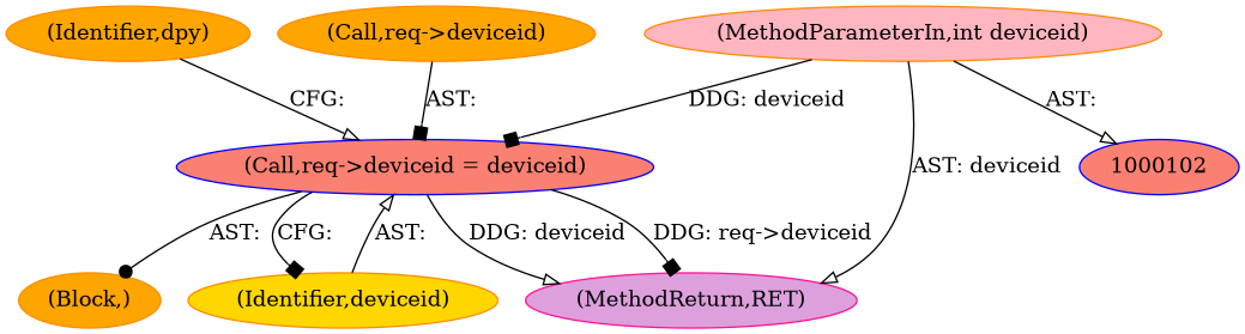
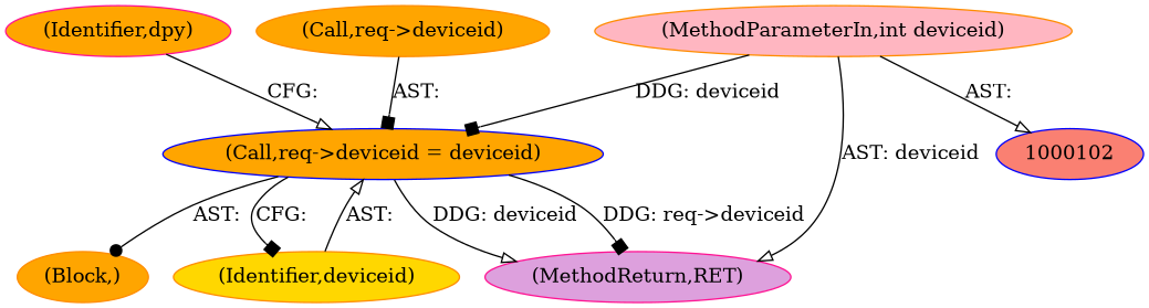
  digraph {
    node [color=darkorange fillcolor=orange style=filled]
    edge [arrowhead=onormal]
-   n1 [color=blue fillcolor=salmon label="(Call,req->deviceid = deviceid)"]
+   n1 [color=blue label="(Call,req->deviceid = deviceid)"]
    n2 [label="(Block,)"]
    n3 [fillcolor=gold label="(Identifier,deviceid)"]
    n4 [color=deeppink fillcolor=plum label="(MethodReturn,RET)"]
    n5 [fillcolor=lightpink label="(MethodParameterIn,int deviceid)"]
    1000102 [color=blue fillcolor=salmon]
-   n7 [label="(Identifier,dpy)"]
+   n7 [color=deeppink label="(Identifier,dpy)"]
    n8 [label="(Call,req->deviceid)"]
    n1 -> n2 [arrowhead=dot label="AST: "]
    n1 -> n3 [arrowhead=box label="CFG: "]
    n1 -> n4 [label="DDG: deviceid"]
    n1 -> n4 [arrowhead=box label="DDG: req->deviceid"]
    n3 -> n1 [label="AST: "]
    n5 -> n1 [arrowhead=box label="DDG: deviceid"]
    n5 -> n4 [label="AST: deviceid"]
    n5 -> 1000102 [label="AST: "]
    n7 -> n1 [label="CFG: "]
    n8 -> n1 [arrowhead=box label="AST: "]
  }
